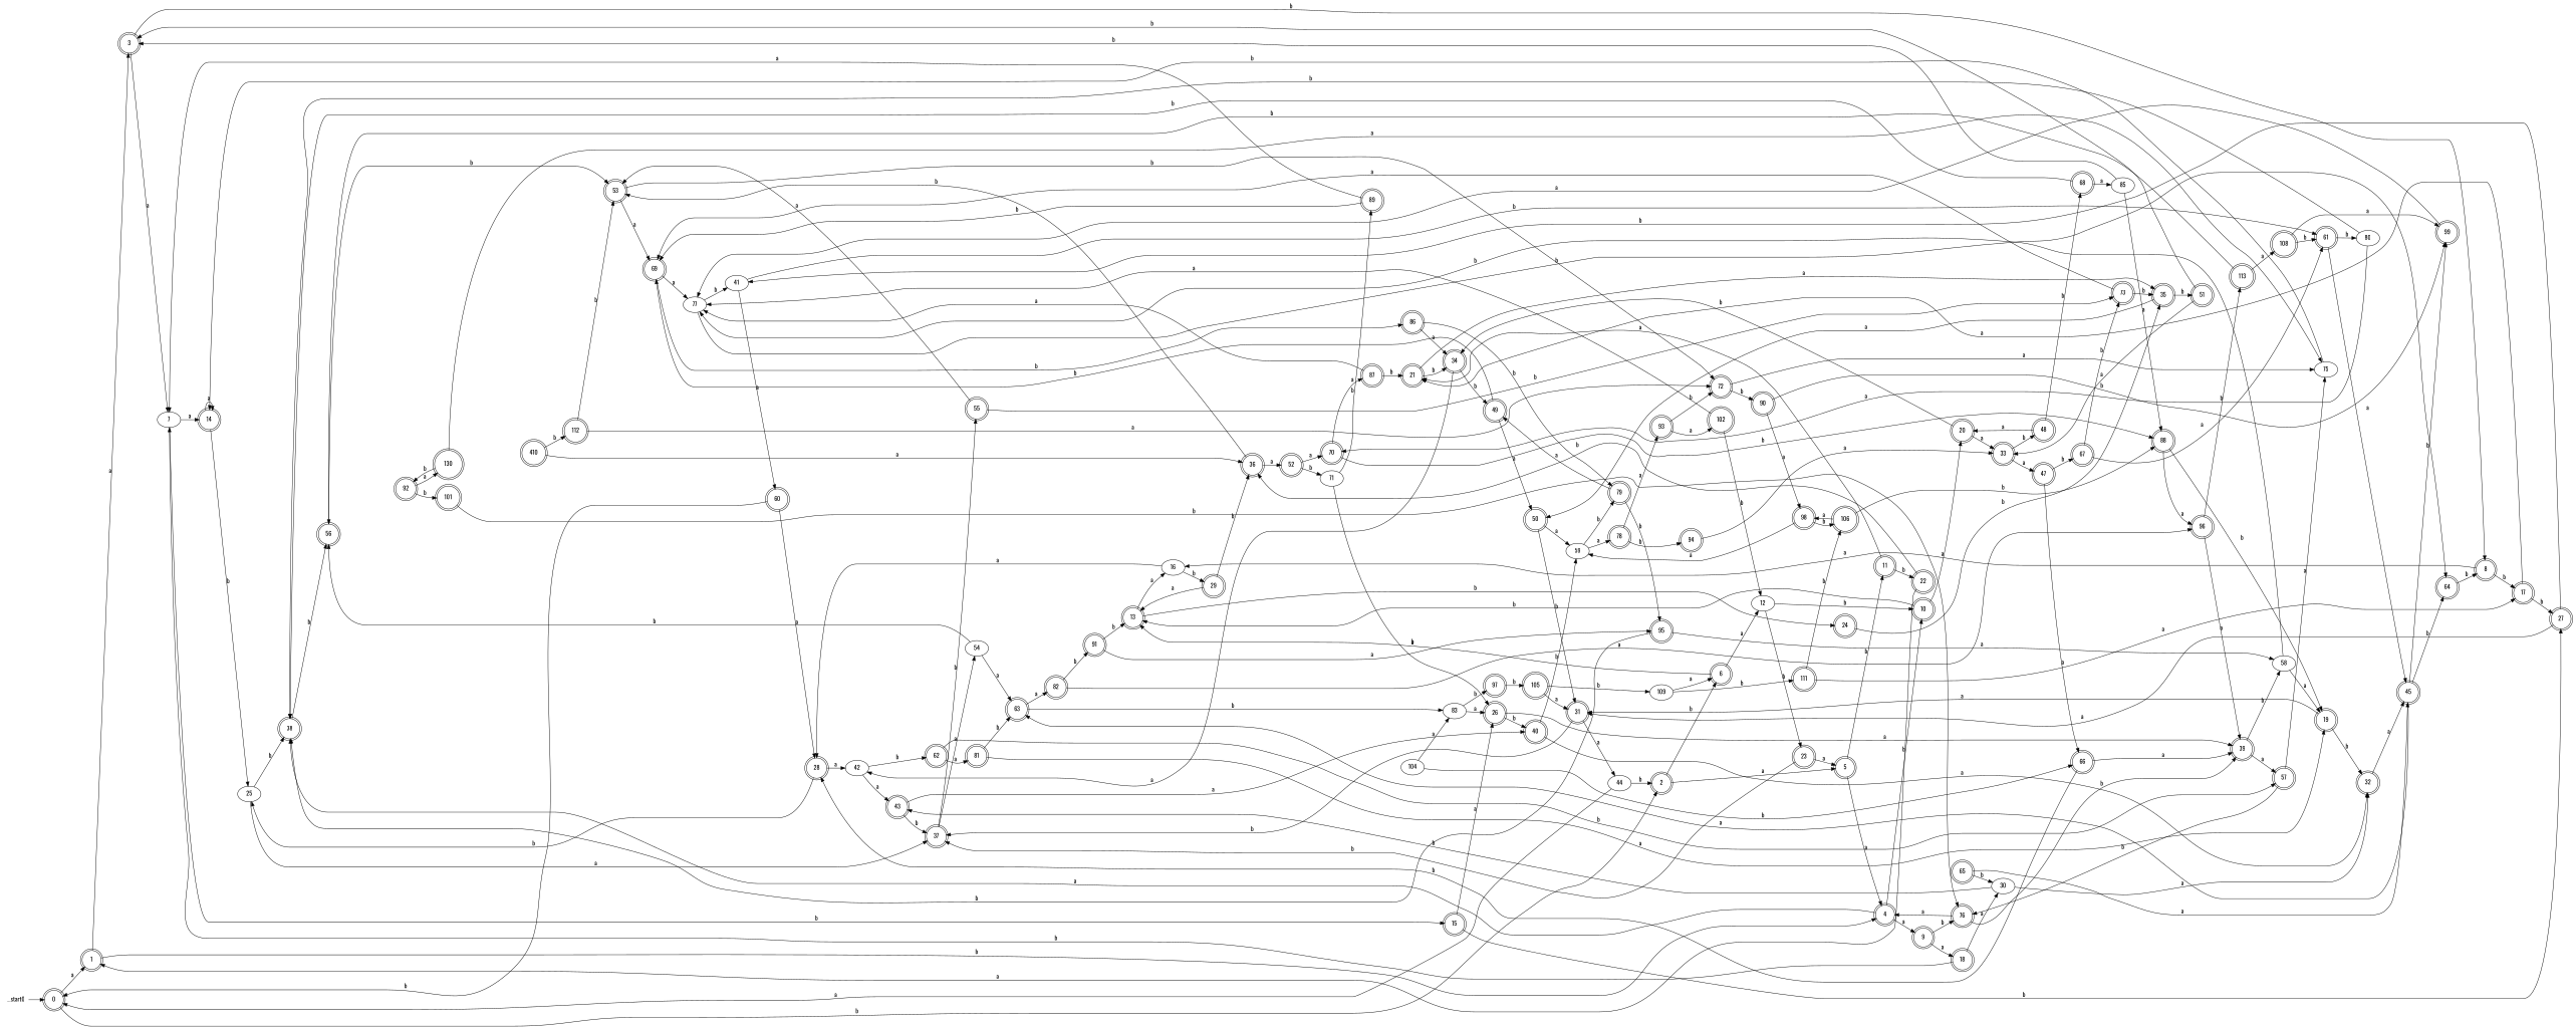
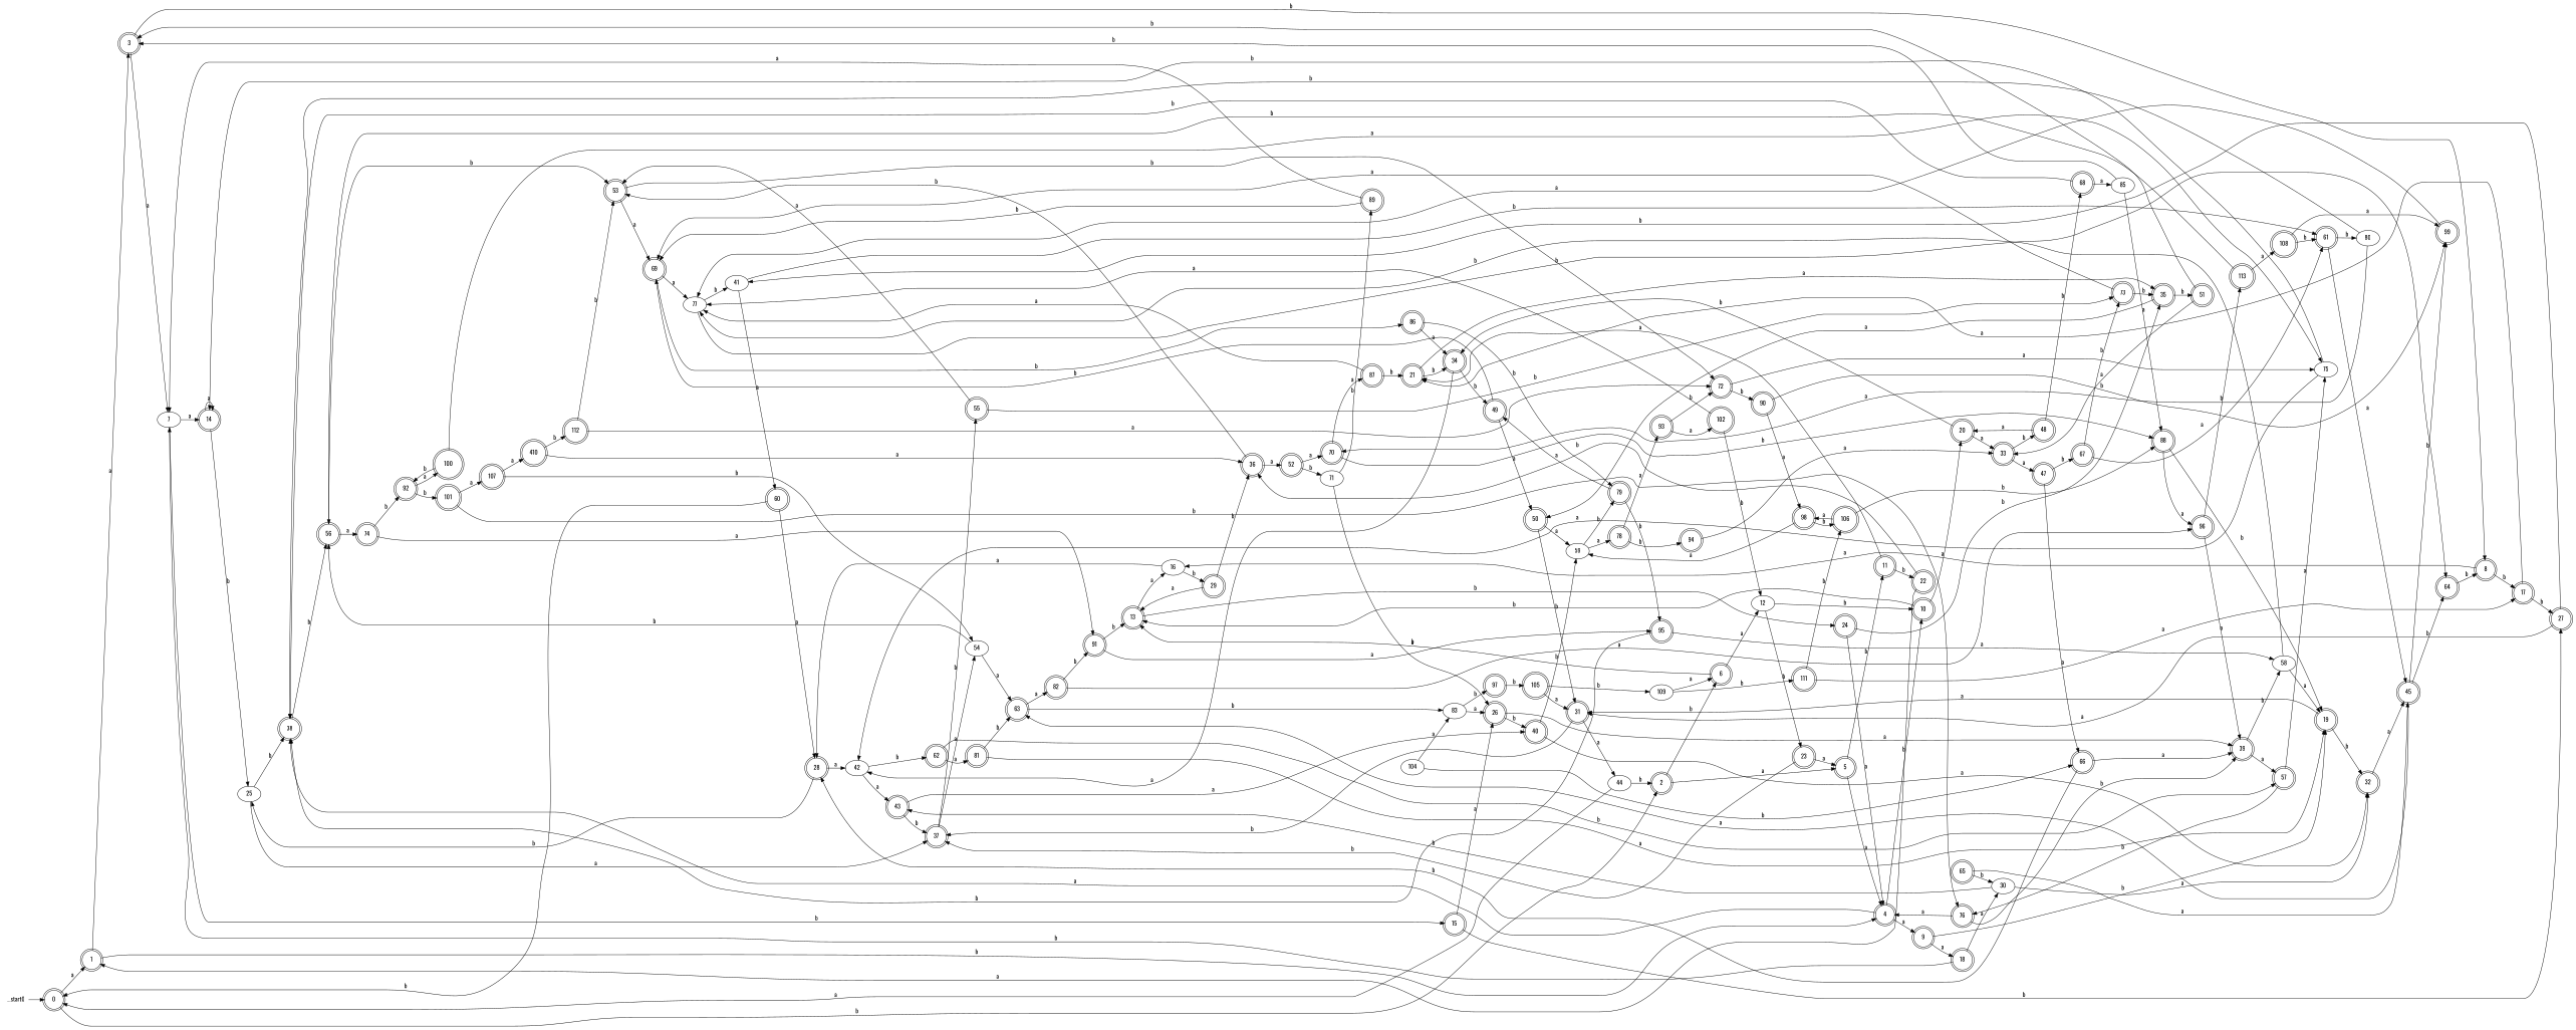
  digraph {
    fontname=Oswald
    rankdir=LR
    node [fontname=Oswald shape=doublecircle]
    edge [fontname=Oswald]
    __start0 [shape=none]
    0
    1
    2
    3
    4
    5
    6
    7 [shape=""]
    8
    9
    10
    38
    11
    12 [shape=""]
    13
    14
    15
    16 [shape=""]
    17
    18
    19
    20
    21
    22
    23
    24
    25 [shape=""]
    26
    27
    28
    29
    30 [shape=""]
    31
    32
    33
    34
    35
    36
    37
    39
    40
    41 [shape=""]
    42 [shape=""]
    43
    44 [shape=""]
    45
    47
    48
    49
    50
    51
    52
    53
    54 [shape=""]
    55
    56
    57
    58 [shape=""]
    59 [shape=""]
    60
    61
    62
    63
    64
    99
    66
    67
    68
    69
    70
    71 [shape=""]
    72
    73
+   74
    75 [shape=""]
    76
    77 [shape=""]
    78
    79
    80 [shape=""]
    81
    82
    83 [shape=""]
    65
    85 [shape=""]
    86
    87
    88
    89
    90
    91
    92
    93
    94
    95
    96
    97
    98
-   100 [label=130]
+   100
    101
    102
    n103 [label=113]
    105
    106
+   107
    108
    104 [shape=""]
    109 [shape=""]
    n110 [label=410]
    111
    112
    __start0 -> 0
    0 -> 1 [label=a]
    0 -> 2 [label=b]
    1 -> 3 [label=a]
    1 -> 4 [label=b]
    2 -> 5 [label=a]
    2 -> 6 [label=b]
    3 -> 7 [label=a]
    3 -> 8 [label=b]
    4 -> 9 [label=a]
    4 -> 10 [label=b]
    4 -> 38 [label=a]
    5 -> 4 [label=a]
    5 -> 11 [label=b]
    6 -> 12 [label=a]
    6 -> 13 [label=b]
    7 -> 14 [label=a]
    7 -> 15 [label=b]
    8 -> 16 [label=a]
    8 -> 17 [label=b]
    9 -> 18 [label=a]
-   9 -> 76 [label=b]
+   9 -> 19 [label=b]
    10 -> 13 [label=b]
    10 -> 20 [label=a]
    38 -> 56 [label=b]
    11 -> 21 [label=a]
    11 -> 22 [label=b]
    12 -> 10 [label=b]
    12 -> 23 [label=b]
    13 -> 16 [label=a]
    13 -> 24 [label=b]
    14 -> 14 [label=a]
    14 -> 25 [label=b]
    15 -> 26 [label=a]
    15 -> 27 [label=b]
    16 -> 28 [label=a]
    16 -> 29 [label=b]
    17 -> 21 [label=a]
    17 -> 27 [label=b]
    18 -> 7 [label=b]
    18 -> 30 [label=a]
    19 -> 31 [label=a]
    19 -> 32 [label=b]
    20 -> 33 [label=a]
    20 -> 34 [label=b]
    21 -> 34 [label=b]
    21 -> 35 [label=a]
    22 -> 1 [label=a]
    22 -> 36 [label=b]
    23 -> 5 [label=a]
    23 -> 37 [label=b]
+   24 -> 4 [label=a]
    24 -> 35 [label=b]
    25 -> 38 [label=b]
    25 -> 37 [label=a]
    26 -> 39 [label=a]
    26 -> 40 [label=b]
    27 -> 31 [label=a]
    27 -> 41 [label=b]
    28 -> 25 [label=b]
    28 -> 42 [label=a]
    29 -> 13 [label=a]
    29 -> 36 [label=b]
    30 -> 32 [label=a]
    30 -> 43 [label=b]
    31 -> 37 [label=b]
    31 -> 44 [label=a]
    32 -> 45 [label=a]
    33 -> 47 [label=a]
    33 -> 48 [label=b]
    34 -> 42 [label=a]
    34 -> 49 [label=b]
    35 -> 50 [label=a]
    35 -> 51 [label=b]
    36 -> 52 [label=a]
    36 -> 53 [label=b]
    37 -> 54 [label=a]
    37 -> 55 [label=b]
    39 -> 57 [label=a]
    39 -> 58 [label=b]
    40 -> 32 [label=a]
    40 -> 59 [label=b]
    41 -> 60 [label=a]
    41 -> 61 [label=b]
    42 -> 43 [label=a]
    42 -> 62 [label=b]
    43 -> 37 [label=b]
    43 -> 40 [label=a]
    44 -> 0 [label=a]
    44 -> 2 [label=b]
    45 -> 63 [label=a]
    45 -> 64 [label=b]
    45 -> 99 [label=b]
    47 -> 66 [label=a]
    47 -> 67 [label=b]
    48 -> 20 [label=a]
    48 -> 68 [label=b]
    49 -> 50 [label=a]
    49 -> 69 [label=b]
    50 -> 31 [label=b]
    50 -> 59 [label=a]
    51 -> 3 [label=b]
    51 -> 33 [label=a]
    52 -> 70 [label=a]
    52 -> 71 [label=b]
    53 -> 69 [label=a]
    53 -> 72 [label=b]
    54 -> 56 [label=b]
    54 -> 63 [label=a]
    55 -> 53 [label=a]
    55 -> 73 [label=b]
    56 -> 53 [label=b]
+   56 -> 74 [label=a]
    57 -> 75 [label=a]
    57 -> 76 [label=b]
    58 -> 19 [label=a]
    58 -> 77 [label=b]
    59 -> 78 [label=a]
    59 -> 79 [label=b]
    60 -> 0 [label=b]
    60 -> 28 [label=a]
    61 -> 45 [label=a]
    61 -> 80 [label=b]
    62 -> 57 [label=b]
    62 -> 81 [label=a]
    63 -> 82 [label=a]
    63 -> 83 [label=b]
    64 -> 8 [label=b]
    99 -> 77 [label=a]
    66 -> 28 [label=b]
    66 -> 39 [label=a]
    67 -> 61 [label=a]
    67 -> 73 [label=b]
    68 -> 38 [label=b]
    68 -> 85 [label=a]
    69 -> 77 [label=a]
    69 -> 86 [label=b]
    70 -> 87 [label=a]
    70 -> 88 [label=b]
    71 -> 26 [label=a]
    71 -> 89 [label=b]
    72 -> 75 [label=a]
    72 -> 90 [label=b]
    73 -> 35 [label=b]
    73 -> 69 [label=a]
+   74 -> 91 [label=a]
+   74 -> 92 [label=b]
    75 -> 14 [label=b]
+   75 -> 42 [label=a]
    76 -> 4 [label=a]
    76 -> 39 [label=b]
    77 -> 41 [label=b]
    77 -> 64 [label=b]
    78 -> 93 [label=a]
    78 -> 94 [label=b]
    79 -> 49 [label=a]
    79 -> 95 [label=b]
    80 -> 38 [label=b]
    80 -> 70 [label=a]
    81 -> 19 [label=a]
    81 -> 63 [label=b]
    82 -> 91 [label=b]
    82 -> 96 [label=a]
    83 -> 26 [label=a]
    83 -> 97 [label=b]
    65 -> 30 [label=b]
    65 -> 45 [label=a]
    85 -> 3 [label=b]
    85 -> 88 [label=a]
    86 -> 34 [label=a]
    86 -> 79 [label=b]
    87 -> 21 [label=b]
    87 -> 77 [label=a]
    88 -> 19 [label=b]
    88 -> 96 [label=a]
    89 -> 7 [label=a]
    89 -> 69 [label=b]
    90 -> 99 [label=b]
    90 -> 98 [label=a]
    91 -> 13 [label=b]
    91 -> 95 [label=a]
    92 -> 100 [label=a]
    92 -> 101 [label=b]
    93 -> 72 [label=b]
    93 -> 102 [label=a]
    94 -> 33 [label=a]
    95 -> 38 [label=b]
    95 -> 58 [label=a]
    96 -> 39 [label=a]
    96 -> n103 [label=b]
    97 -> 105 [label=b]
    98 -> 59 [label=a]
    98 -> 106 [label=b]
    100 -> 75 [label=a]
    100 -> 92 [label=b]
    101 -> 76 [label=b]
+   101 -> 107 [label=a]
    102 -> 12 [label=b]
    102 -> 77 [label=a]
    n103 -> 56 [label=b]
    n103 -> 108 [label=a]
    105 -> 31 [label=a]
    105 -> 109 [label=b]
    106 -> 88 [label=b]
    106 -> 98 [label=a]
+   107 -> 54 [label=b]
+   107 -> n110 [label=a]
    108 -> 61 [label=b]
    108 -> 99 [label=a]
    104 -> 66 [label=b]
    104 -> 83 [label=a]
    109 -> 6 [label=a]
    109 -> 111 [label=b]
    n110 -> 36 [label=a]
    n110 -> 112 [label=b]
    111 -> 17 [label=a]
    111 -> 106 [label=b]
    112 -> 53 [label=b]
    112 -> 72 [label=a]
  }
